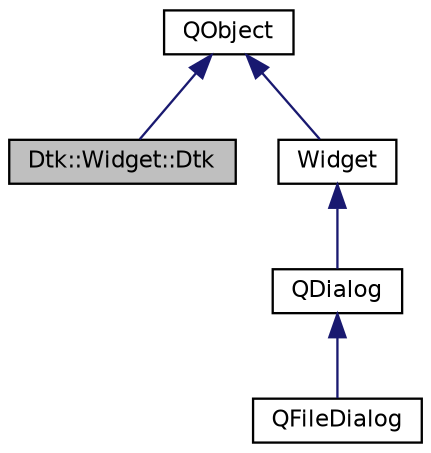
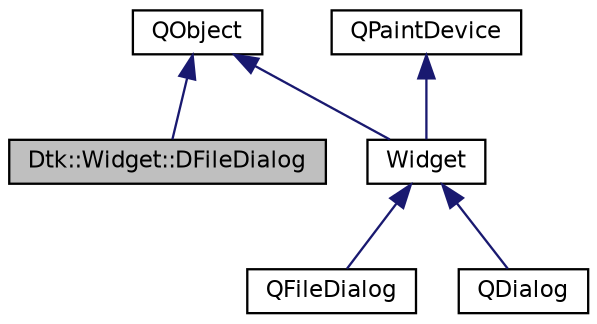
  digraph {
    node [color=black fillcolor=white fontname=Helvetica fontsize=10 shape=record style=filled]
    edge [color=midnightblue dir=back fontname=Helvetica fontsize=10 labelfontname=Helvetica labelfontsize=10 style=solid]
-   n1 [fillcolor=grey75 fontcolor=black height=0.2 label="Dtk::Widget::Dtk" width=0.4]
+   n1 [fillcolor=grey75 fontcolor=black height=0.2 label="Dtk::Widget::DFileDialog" width=0.4]
    n2 [height=0.2 label=QFileDialog width=0.4]
    n3 [height=0.2 label=QDialog width=0.4]
    n4 [height=0.2 label=Widget width=0.4]
    n5 [height=0.2 label=QObject width=0.4]
-   n3 -> n2
+   n6 [height=0.2 label=QPaintDevice width=0.4]
+   n4 -> n2
    n4 -> n3
    n5 -> n1
    n5 -> n4
+   n6 -> n4
  }
